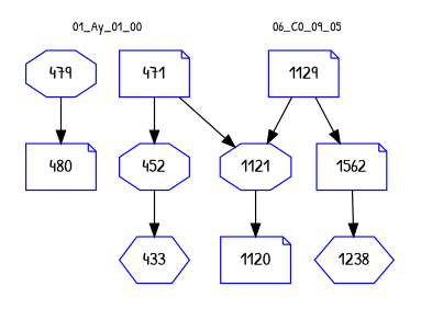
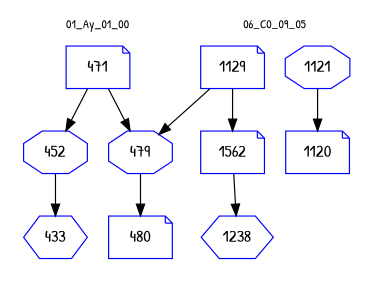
  digraph {
    fontname="Patrick Hand"
    node [color=blue fontname="Patrick Hand" shape=note]
    edge [color=black fontname="Patrick Hand"]
    n1 [label=471]
    n2 [label=452 shape=octagon]
    n3 [label=479 shape=octagon]
    n4 [label=433 shape=hexagon]
    n5 [label=480]
    n6 [label=1129]
    n7 [label=1121 shape=octagon]
    n8 [label=1562]
    n9 [label=1120]
    n10 [label=1238 shape=hexagon]
    subgraph cluster_1 {
      color=white
      fontsize=10
      label="01_Ay_01_00"
      n1
      n2
      n3
      n4
      n5
    }
    subgraph cluster_2 {
      color=white
      fontsize=10
      label="06_C0_09_05"
      n6
      n7
      n8
      n9
      n10
    }
    n1 -> n2
-   n1 -> n7
+   n1 -> n3
    n2 -> n4
    n3 -> n5
-   n6 -> n7
+   n6 -> n3
    n6 -> n8
    n7 -> n9
    n8 -> n10
  }
